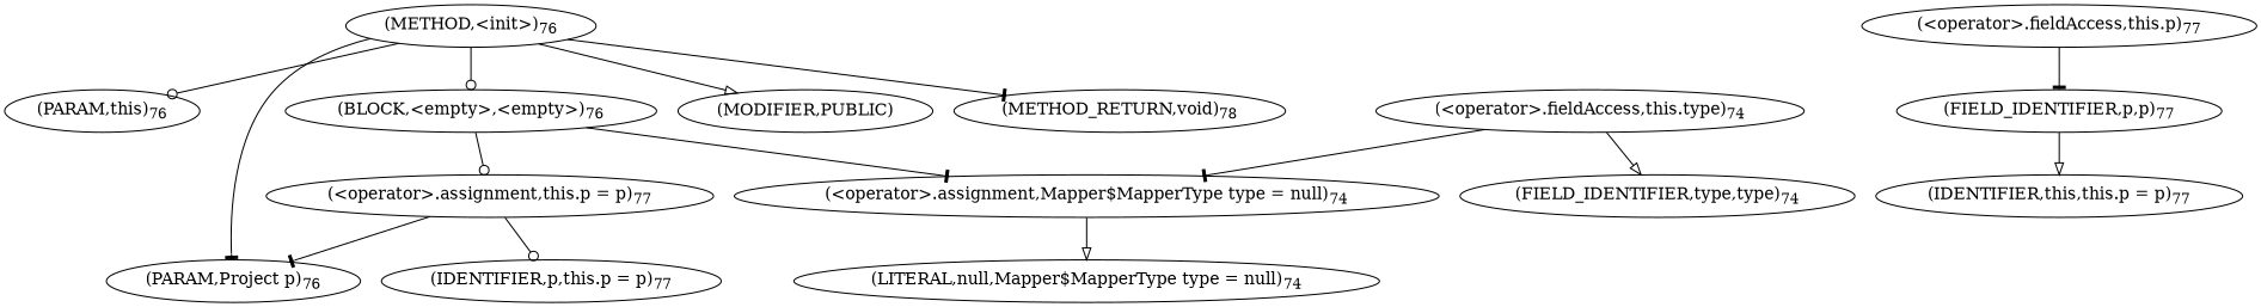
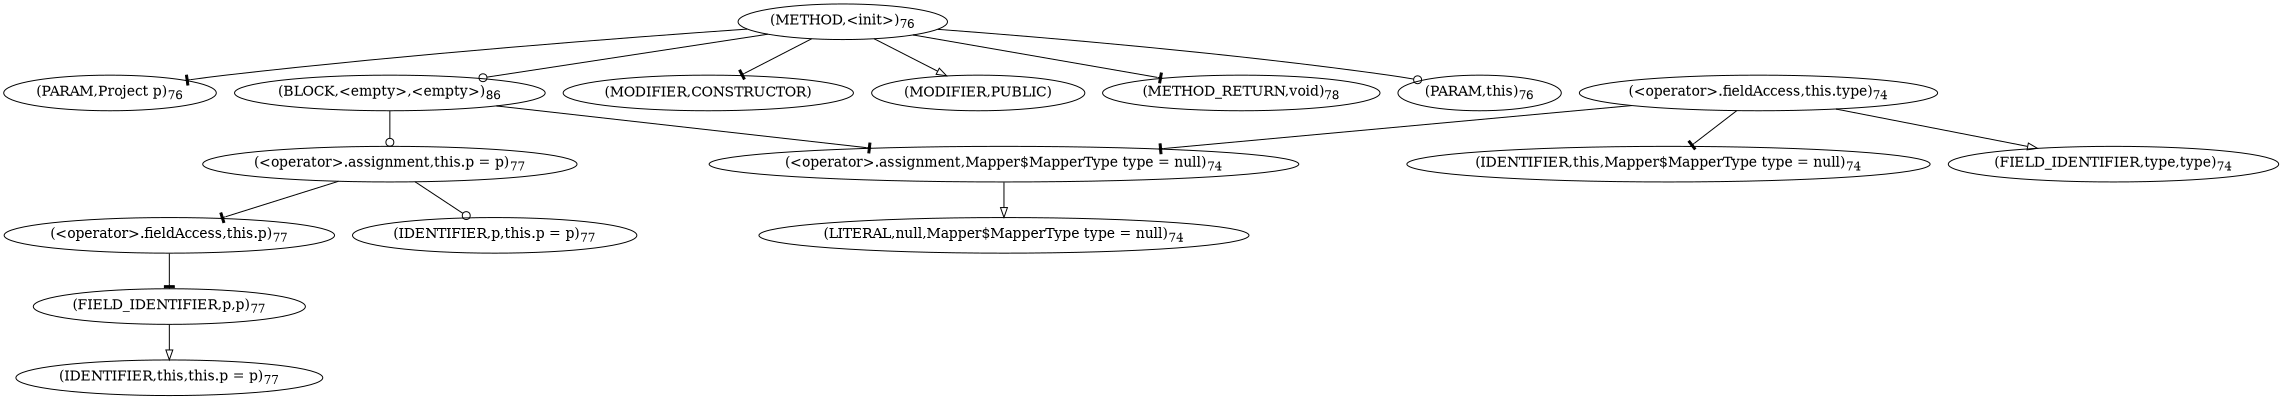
  digraph {
    edge [arrowhead=tee]
    n1 [label=<(METHOD,&lt;init&gt;)<SUB>76</SUB>>]
    n2 [label=<(PARAM,this)<SUB>76</SUB>>]
    n3 [label=<(PARAM,Project p)<SUB>76</SUB>>]
-   n4 [label=<(BLOCK,&lt;empty&gt;,&lt;empty&gt;)<SUB>76</SUB>>]
+   n4 [label=<(BLOCK,&lt;empty&gt;,&lt;empty&gt;)<SUB>86</SUB>>]
+   n5 [label=<(MODIFIER,CONSTRUCTOR)>]
    n6 [label=<(MODIFIER,PUBLIC)>]
    n7 [label=<(METHOD_RETURN,void)<SUB>78</SUB>>]
    n8 [label=<(&lt;operator&gt;.assignment,Mapper$MapperType type = null)<SUB>74</SUB>>]
    n9 [label=<(&lt;operator&gt;.assignment,this.p = p)<SUB>77</SUB>>]
    n10 [label=<(LITERAL,null,Mapper$MapperType type = null)<SUB>74</SUB>>]
    n11 [label=<(&lt;operator&gt;.fieldAccess,this.p)<SUB>77</SUB>>]
    n12 [label=<(IDENTIFIER,p,this.p = p)<SUB>77</SUB>>]
    n13 [label=<(&lt;operator&gt;.fieldAccess,this.type)<SUB>74</SUB>>]
+   n14 [label=<(IDENTIFIER,this,Mapper$MapperType type = null)<SUB>74</SUB>>]
    n15 [label=<(FIELD_IDENTIFIER,type,type)<SUB>74</SUB>>]
    n16 [label=<(FIELD_IDENTIFIER,p,p)<SUB>77</SUB>>]
    n17 [label=<(IDENTIFIER,this,this.p = p)<SUB>77</SUB>>]
    n1 -> n2 [arrowhead=odot]
    n1 -> n3
    n1 -> n4 [arrowhead=odot]
+   n1 -> n5
    n1 -> n6 [arrowhead=onormal]
    n1 -> n7
    n4 -> n8
    n4 -> n9 [arrowhead=odot]
    n8 -> n10 [arrowhead=onormal]
-   n9 -> n3
+   n9 -> n11
    n9 -> n12 [arrowhead=odot]
    n11 -> n16
    n13 -> n8
+   n13 -> n14
    n13 -> n15 [arrowhead=onormal]
    n16 -> n17 [arrowhead=onormal]
  }
